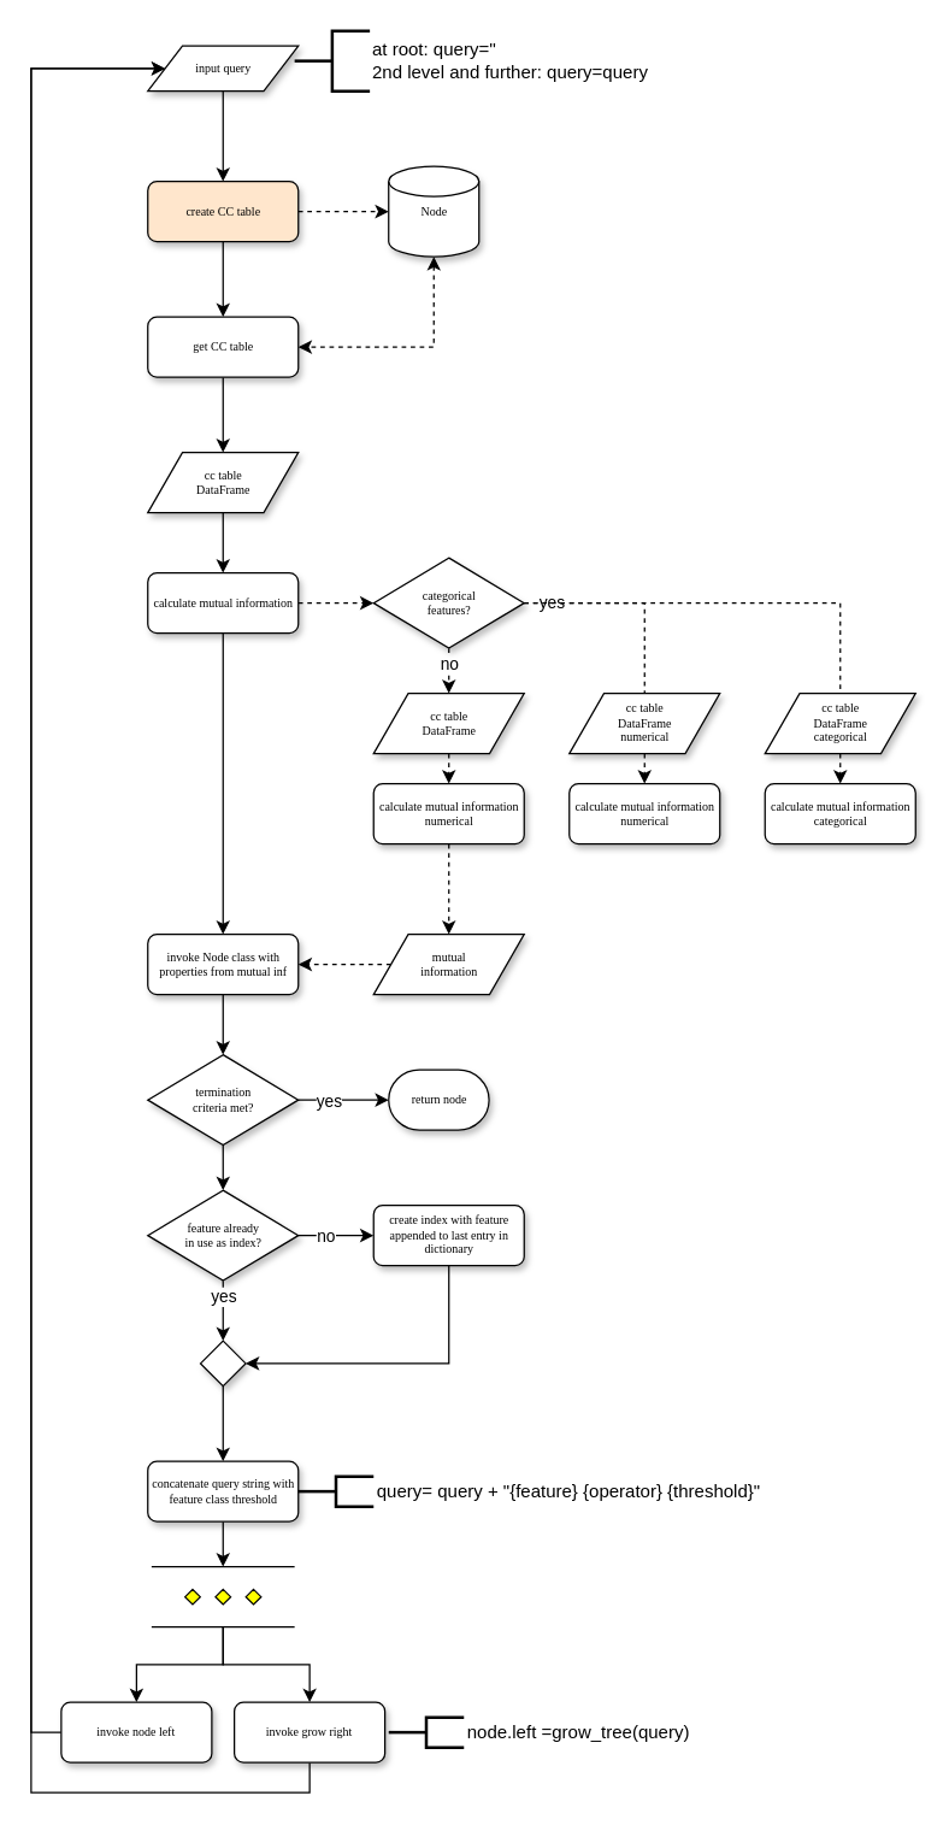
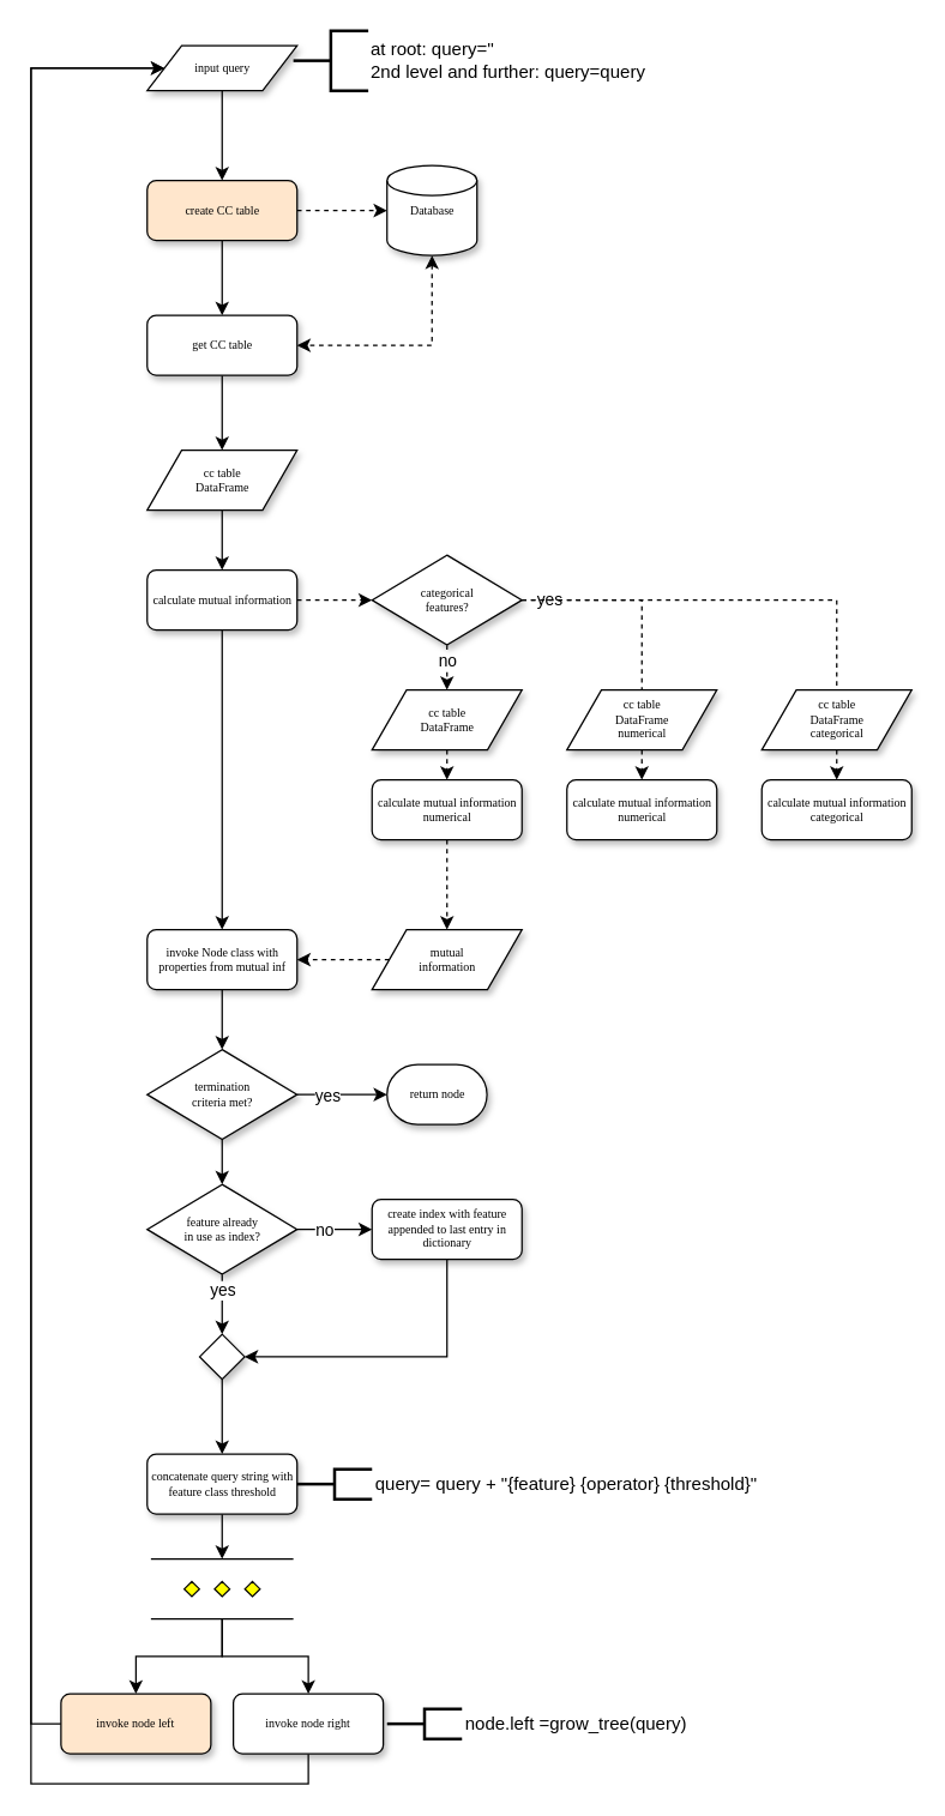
  <mxCell id="0" />
  <mxCell id="1" parent="0" />
  <mxCell id="2" style="edgeStyle=orthogonalEdgeStyle;rounded=0;orthogonalLoop=1;jettySize=auto;html=1;exitX=0.5;exitY=1;exitDx=0;exitDy=0;" edge="1" parent="1" source="3" target="7"><mxGeometry relative="1" as="geometry" /></mxCell>
  <mxCell id="3" value="input query" style="shape=parallelogram;html=1;strokeWidth=1;perimeter=parallelogramPerimeter;whiteSpace=wrap;rounded=0;size=0.23;shadow=1;fontFamily=Verdana;fontSize=8;" vertex="1" parent="1"><mxGeometry x="97.5" y="30" width="100" height="30" as="geometry" /></mxCell>
  <mxCell id="4" value="&lt;div&gt;at root: query=''&lt;/div&gt;&lt;div&gt;2nd level and further: query=query&lt;br&gt;&lt;/div&gt;" style="strokeWidth=2;html=1;shape=mxgraph.flowchart.annotation_2;align=left;labelPosition=right;pointerEvents=1;" vertex="1" parent="1"><mxGeometry x="195" y="20" width="50" height="40" as="geometry" /></mxCell>
  <mxCell id="5" style="edgeStyle=orthogonalEdgeStyle;rounded=0;orthogonalLoop=1;jettySize=auto;html=1;exitX=1;exitY=0.5;exitDx=0;exitDy=0;entryX=0;entryY=0.5;entryDx=0;entryDy=0;entryPerimeter=0;dashed=1;" edge="1" parent="1" source="7" target="9"><mxGeometry relative="1" as="geometry" /></mxCell>
  <mxCell id="6" style="edgeStyle=orthogonalEdgeStyle;rounded=0;orthogonalLoop=1;jettySize=auto;html=1;exitX=0.5;exitY=1;exitDx=0;exitDy=0;entryX=0.5;entryY=0;entryDx=0;entryDy=0;" edge="1" parent="1" source="7" target="11"><mxGeometry relative="1" as="geometry" /></mxCell>
  <mxCell id="7" value="create CC table" style="rounded=1;whiteSpace=wrap;html=1;shadow=1;labelBackgroundColor=none;strokeWidth=1;fontFamily=Verdana;fontSize=8;align=center;fillColor=#ffe6cc;" vertex="1" parent="1"><mxGeometry x="97.5" y="120" width="100" height="40" as="geometry" /></mxCell>
  <mxCell id="8" style="edgeStyle=orthogonalEdgeStyle;rounded=0;orthogonalLoop=1;jettySize=auto;html=1;exitX=0.5;exitY=1;exitDx=0;exitDy=0;exitPerimeter=0;entryX=1;entryY=0.5;entryDx=0;entryDy=0;dashed=1;startArrow=classic;startFill=1;" edge="1" parent="1" source="9" target="11"><mxGeometry relative="1" as="geometry" /></mxCell>
- <mxCell id="9" value="Node" style="strokeWidth=1;html=1;shape=mxgraph.flowchart.database;whiteSpace=wrap;rounded=1;shadow=1;fontFamily=Verdana;fontSize=8;" vertex="1" parent="1"><mxGeometry x="257.5" y="110" width="60" height="60" as="geometry" /></mxCell>
+ <mxCell id="9" value="Database" style="strokeWidth=1;html=1;shape=mxgraph.flowchart.database;whiteSpace=wrap;rounded=1;shadow=1;fontFamily=Verdana;fontSize=8;" vertex="1" parent="1"><mxGeometry x="257.5" y="110" width="60" height="60" as="geometry" /></mxCell>
  <mxCell id="10" style="edgeStyle=orthogonalEdgeStyle;rounded=0;orthogonalLoop=1;jettySize=auto;html=1;exitX=0.5;exitY=1;exitDx=0;exitDy=0;entryX=0.5;entryY=0;entryDx=0;entryDy=0;" edge="1" parent="1" source="11" target="13"><mxGeometry relative="1" as="geometry" /></mxCell>
  <mxCell id="11" value="get CC table" style="rounded=1;whiteSpace=wrap;html=1;shadow=1;labelBackgroundColor=none;strokeWidth=1;fontFamily=Verdana;fontSize=8;align=center;" vertex="1" parent="1"><mxGeometry x="97.5" y="210" width="100" height="40" as="geometry" /></mxCell>
  <mxCell id="12" style="edgeStyle=orthogonalEdgeStyle;rounded=0;orthogonalLoop=1;jettySize=auto;html=1;exitX=0.5;exitY=1;exitDx=0;exitDy=0;entryX=0.5;entryY=0;entryDx=0;entryDy=0;" edge="1" parent="1" source="13" target="16"><mxGeometry relative="1" as="geometry" /></mxCell>
  <mxCell id="13" value="&lt;div&gt;cc table &lt;br&gt;&lt;/div&gt;&lt;div&gt;DataFrame&lt;/div&gt;" style="shape=parallelogram;html=1;strokeWidth=1;perimeter=parallelogramPerimeter;whiteSpace=wrap;rounded=0;size=0.23;shadow=1;fontFamily=Verdana;fontSize=8;" vertex="1" parent="1"><mxGeometry x="97.5" y="300" width="100" height="40" as="geometry" /></mxCell>
  <mxCell id="14" style="edgeStyle=orthogonalEdgeStyle;rounded=0;orthogonalLoop=1;jettySize=auto;html=1;exitX=1;exitY=0.5;exitDx=0;exitDy=0;entryX=0;entryY=0.5;entryDx=0;entryDy=0;dashed=1;startArrow=none;startFill=0;" edge="1" parent="1" source="16" target="22"><mxGeometry relative="1" as="geometry" /></mxCell>
  <mxCell id="15" style="edgeStyle=orthogonalEdgeStyle;rounded=0;orthogonalLoop=1;jettySize=auto;html=1;exitX=0.5;exitY=1;exitDx=0;exitDy=0;startArrow=none;startFill=0;" edge="1" parent="1" source="16" target="26"><mxGeometry relative="1" as="geometry" /></mxCell>
  <mxCell id="16" value="calculate mutual information" style="rounded=1;whiteSpace=wrap;html=1;shadow=1;labelBackgroundColor=none;strokeWidth=1;fontFamily=Verdana;fontSize=8;align=center;" vertex="1" parent="1"><mxGeometry x="97.5" y="380" width="100" height="40" as="geometry" /></mxCell>
  <mxCell id="17" style="edgeStyle=orthogonalEdgeStyle;rounded=0;orthogonalLoop=1;jettySize=auto;html=1;exitX=0.5;exitY=1;exitDx=0;exitDy=0;startArrow=none;startFill=0;dashed=1;" edge="1" parent="1" source="18" target="25"><mxGeometry relative="1" as="geometry" /></mxCell>
  <mxCell id="18" value="calculate mutual information numerical" style="rounded=1;whiteSpace=wrap;html=1;shadow=1;labelBackgroundColor=none;strokeWidth=1;fontFamily=Verdana;fontSize=8;align=center;" vertex="1" parent="1"><mxGeometry x="247.5" y="520" width="100" height="40" as="geometry" /></mxCell>
  <mxCell id="19" style="edgeStyle=orthogonalEdgeStyle;rounded=0;orthogonalLoop=1;jettySize=auto;html=1;exitX=0.5;exitY=1;exitDx=0;exitDy=0;entryX=0.5;entryY=0;entryDx=0;entryDy=0;dashed=1;startArrow=none;startFill=0;" edge="1" parent="1" source="34" target="23"><mxGeometry relative="1" as="geometry" /></mxCell>
  <mxCell id="20" style="edgeStyle=orthogonalEdgeStyle;rounded=0;orthogonalLoop=1;jettySize=auto;html=1;exitX=0.5;exitY=1;exitDx=0;exitDy=0;entryX=0.5;entryY=0;entryDx=0;entryDy=0;dashed=1;startArrow=none;startFill=0;" edge="1" parent="1" source="22" target="29"><mxGeometry relative="1" as="geometry" /></mxCell>
  <mxCell id="21" value="no" style="edgeLabel;html=1;align=center;verticalAlign=middle;resizable=0;points=[];" vertex="1" connectable="0" parent="20"><mxGeometry x="0.164" y="2" relative="1" as="geometry"><mxPoint x="-2" y="-7" as="offset" /></mxGeometry></mxCell>
  <mxCell id="22" value="&lt;div&gt;categorical&lt;/div&gt;&lt;div&gt;features?&lt;br&gt;&lt;/div&gt;" style="rhombus;whiteSpace=wrap;html=1;rounded=0;shadow=1;labelBackgroundColor=none;strokeWidth=1;fontFamily=Verdana;fontSize=8;align=center;" vertex="1" parent="1"><mxGeometry x="247.5" y="370" width="100" height="60" as="geometry" /></mxCell>
  <mxCell id="23" value="calculate mutual information categorical" style="rounded=1;whiteSpace=wrap;html=1;shadow=1;labelBackgroundColor=none;strokeWidth=1;fontFamily=Verdana;fontSize=8;align=center;" vertex="1" parent="1"><mxGeometry x="507.5" y="520" width="100" height="40" as="geometry" /></mxCell>
  <mxCell id="24" style="edgeStyle=orthogonalEdgeStyle;rounded=0;orthogonalLoop=1;jettySize=auto;html=1;exitX=0;exitY=0.5;exitDx=0;exitDy=0;dashed=1;startArrow=none;startFill=0;" edge="1" parent="1" source="25" target="26"><mxGeometry relative="1" as="geometry" /></mxCell>
  <mxCell id="25" value="&lt;div&gt;mutual &lt;br&gt;&lt;/div&gt;&lt;div&gt;information&lt;/div&gt;" style="shape=parallelogram;html=1;strokeWidth=1;perimeter=parallelogramPerimeter;whiteSpace=wrap;rounded=0;size=0.23;shadow=1;fontFamily=Verdana;fontSize=8;" vertex="1" parent="1"><mxGeometry x="247.5" y="620" width="100" height="40" as="geometry" /></mxCell>
  <mxCell id="26" value="&lt;div&gt;invoke Node class with&lt;/div&gt;&lt;div&gt;properties from mutual inf&lt;br&gt;&lt;/div&gt;" style="rounded=1;whiteSpace=wrap;html=1;shadow=1;labelBackgroundColor=none;strokeWidth=1;fontFamily=Verdana;fontSize=8;align=center;" vertex="1" parent="1"><mxGeometry x="97.5" y="620" width="100" height="40" as="geometry" /></mxCell>
  <mxCell id="27" value="calculate mutual information numerical" style="rounded=1;whiteSpace=wrap;html=1;shadow=1;labelBackgroundColor=none;strokeWidth=1;fontFamily=Verdana;fontSize=8;align=center;" vertex="1" parent="1"><mxGeometry x="377.5" y="520" width="100" height="40" as="geometry" /></mxCell>
  <mxCell id="28" style="edgeStyle=orthogonalEdgeStyle;rounded=0;orthogonalLoop=1;jettySize=auto;html=1;exitX=0.5;exitY=1;exitDx=0;exitDy=0;entryX=0.5;entryY=0;entryDx=0;entryDy=0;dashed=1;startArrow=none;startFill=0;" edge="1" parent="1" source="29" target="18"><mxGeometry relative="1" as="geometry" /></mxCell>
  <mxCell id="29" value="&lt;div&gt;cc table&lt;/div&gt;&lt;div&gt;DataFrame&lt;br&gt;&lt;/div&gt;" style="shape=parallelogram;html=1;strokeWidth=1;perimeter=parallelogramPerimeter;whiteSpace=wrap;rounded=0;size=0.23;shadow=1;fontFamily=Verdana;fontSize=8;" vertex="1" parent="1"><mxGeometry x="247.5" y="460" width="100" height="40" as="geometry" /></mxCell>
  <mxCell id="30" style="edgeStyle=orthogonalEdgeStyle;rounded=0;orthogonalLoop=1;jettySize=auto;html=1;exitX=0.5;exitY=1;exitDx=0;exitDy=0;entryX=0.5;entryY=0;entryDx=0;entryDy=0;dashed=1;startArrow=none;startFill=0;" edge="1" parent="1" source="31" target="27"><mxGeometry relative="1" as="geometry" /></mxCell>
  <mxCell id="31" value="&lt;div&gt;cc table&lt;/div&gt;&lt;div&gt;DataFrame&lt;/div&gt;&lt;div&gt;numerical&lt;br&gt;&lt;/div&gt;" style="shape=parallelogram;html=1;strokeWidth=1;perimeter=parallelogramPerimeter;whiteSpace=wrap;rounded=0;size=0.23;shadow=1;fontFamily=Verdana;fontSize=8;" vertex="1" parent="1"><mxGeometry x="377.5" y="460" width="100" height="40" as="geometry" /></mxCell>
  <mxCell id="32" value="" style="edgeStyle=orthogonalEdgeStyle;rounded=0;orthogonalLoop=1;jettySize=auto;html=1;exitX=1;exitY=0.5;exitDx=0;exitDy=0;entryX=0.5;entryY=0;entryDx=0;entryDy=0;dashed=1;startArrow=none;startFill=0;endArrow=none;" edge="1" parent="1" source="22" target="31"><mxGeometry relative="1" as="geometry"><mxPoint x="347.5" y="400" as="sourcePoint" /><mxPoint x="427.5" y="520" as="targetPoint" /></mxGeometry></mxCell>
  <mxCell id="33" value="yes" style="edgeLabel;html=1;align=center;verticalAlign=middle;resizable=0;points=[];" vertex="1" connectable="0" parent="32"><mxGeometry x="-0.74" y="1" relative="1" as="geometry"><mxPoint as="offset" /></mxGeometry></mxCell>
  <mxCell id="34" value="&lt;div&gt;cc table&lt;/div&gt;&lt;div&gt;DataFrame&lt;/div&gt;&lt;div&gt;categorical&lt;br&gt;&lt;/div&gt;" style="shape=parallelogram;html=1;strokeWidth=1;perimeter=parallelogramPerimeter;whiteSpace=wrap;rounded=0;size=0.23;shadow=1;fontFamily=Verdana;fontSize=8;" vertex="1" parent="1"><mxGeometry x="507.5" y="460" width="100" height="40" as="geometry" /></mxCell>
  <mxCell id="35" value="" style="edgeStyle=orthogonalEdgeStyle;rounded=0;orthogonalLoop=1;jettySize=auto;html=1;exitX=1;exitY=0.5;exitDx=0;exitDy=0;entryX=0.5;entryY=0;entryDx=0;entryDy=0;dashed=1;startArrow=none;startFill=0;endArrow=none;" edge="1" parent="1" source="22" target="34"><mxGeometry relative="1" as="geometry"><mxPoint x="347.5" y="400" as="sourcePoint" /><mxPoint x="557.5" y="520" as="targetPoint" /></mxGeometry></mxCell>
  <mxCell id="36" style="edgeStyle=orthogonalEdgeStyle;rounded=0;orthogonalLoop=1;jettySize=auto;html=1;exitX=1;exitY=0.5;exitDx=0;exitDy=0;startArrow=none;startFill=0;" edge="1" parent="1" source="39" target="40"><mxGeometry relative="1" as="geometry" /></mxCell>
  <mxCell id="37" value="yes" style="edgeLabel;html=1;align=center;verticalAlign=middle;resizable=0;points=[];" vertex="1" connectable="0" parent="36"><mxGeometry x="-0.674" y="-1" relative="1" as="geometry"><mxPoint x="10" y="-1" as="offset" /></mxGeometry></mxCell>
  <mxCell id="38" style="edgeStyle=orthogonalEdgeStyle;rounded=0;orthogonalLoop=1;jettySize=auto;html=1;exitX=0.5;exitY=1;exitDx=0;exitDy=0;entryX=0.5;entryY=0;entryDx=0;entryDy=0;startArrow=none;startFill=0;" edge="1" parent="1" source="39" target="46"><mxGeometry relative="1" as="geometry" /></mxCell>
  <mxCell id="39" value="&lt;div&gt;termination &lt;br&gt;&lt;/div&gt;&lt;div&gt;criteria met?&lt;br&gt;&lt;/div&gt;" style="rhombus;whiteSpace=wrap;html=1;rounded=0;shadow=1;labelBackgroundColor=none;strokeWidth=1;fontFamily=Verdana;fontSize=8;align=center;" vertex="1" parent="1"><mxGeometry x="97.5" y="700" width="100" height="60" as="geometry" /></mxCell>
  <mxCell id="40" value="return node" style="strokeWidth=1;html=1;shape=mxgraph.flowchart.terminator;whiteSpace=wrap;rounded=1;shadow=1;fontFamily=Verdana;fontSize=8;" vertex="1" parent="1"><mxGeometry x="257.5" y="710" width="66.67" height="40" as="geometry" /></mxCell>
  <mxCell id="41" style="edgeStyle=orthogonalEdgeStyle;rounded=0;orthogonalLoop=1;jettySize=auto;html=1;exitX=0.5;exitY=1;exitDx=0;exitDy=0;entryX=0.5;entryY=0;entryDx=0;entryDy=0;startArrow=none;startFill=0;" edge="1" parent="1" source="26" target="39"><mxGeometry relative="1" as="geometry"><mxPoint x="147.5" y="740" as="sourcePoint" /></mxGeometry></mxCell>
  <mxCell id="42" style="edgeStyle=orthogonalEdgeStyle;rounded=0;orthogonalLoop=1;jettySize=auto;html=1;exitX=1;exitY=0.5;exitDx=0;exitDy=0;entryX=0;entryY=0.5;entryDx=0;entryDy=0;startArrow=none;startFill=0;" edge="1" parent="1" source="46" target="48"><mxGeometry relative="1" as="geometry" /></mxCell>
  <mxCell id="43" value="no" style="edgeLabel;html=1;align=center;verticalAlign=middle;resizable=0;points=[];" vertex="1" connectable="0" parent="42"><mxGeometry x="-0.298" relative="1" as="geometry"><mxPoint as="offset" /></mxGeometry></mxCell>
  <mxCell id="44" style="edgeStyle=orthogonalEdgeStyle;rounded=0;orthogonalLoop=1;jettySize=auto;html=1;exitX=0.5;exitY=1;exitDx=0;exitDy=0;entryX=0.5;entryY=0;entryDx=0;entryDy=0;entryPerimeter=0;startArrow=none;startFill=0;" edge="1" parent="1" source="46" target="50"><mxGeometry relative="1" as="geometry" /></mxCell>
  <mxCell id="45" value="yes" style="edgeLabel;html=1;align=center;verticalAlign=middle;resizable=0;points=[];" vertex="1" connectable="0" parent="44"><mxGeometry x="0.294" y="-1" relative="1" as="geometry"><mxPoint x="1" y="-16" as="offset" /></mxGeometry></mxCell>
  <mxCell id="46" value="&lt;div&gt;feature already &lt;br&gt;&lt;/div&gt;&lt;div&gt;in use as index?&lt;br&gt;&lt;/div&gt;" style="rhombus;whiteSpace=wrap;html=1;rounded=0;shadow=1;labelBackgroundColor=none;strokeWidth=1;fontFamily=Verdana;fontSize=8;align=center;" vertex="1" parent="1"><mxGeometry x="97.5" y="790" width="100" height="60" as="geometry" /></mxCell>
  <mxCell id="47" style="edgeStyle=orthogonalEdgeStyle;rounded=0;orthogonalLoop=1;jettySize=auto;html=1;exitX=0.5;exitY=1;exitDx=0;exitDy=0;entryX=1;entryY=0.5;entryDx=0;entryDy=0;entryPerimeter=0;startArrow=none;startFill=0;" edge="1" parent="1" source="48" target="50"><mxGeometry relative="1" as="geometry" /></mxCell>
  <mxCell id="48" value="create index with feature appended to last entry in dictionary" style="rounded=1;whiteSpace=wrap;html=1;shadow=1;labelBackgroundColor=none;strokeWidth=1;fontFamily=Verdana;fontSize=8;align=center;" vertex="1" parent="1"><mxGeometry x="247.5" y="800" width="100" height="40" as="geometry" /></mxCell>
  <mxCell id="49" style="edgeStyle=orthogonalEdgeStyle;rounded=0;orthogonalLoop=1;jettySize=auto;html=1;exitX=0.5;exitY=1;exitDx=0;exitDy=0;exitPerimeter=0;startArrow=none;startFill=0;entryX=0.5;entryY=0;entryDx=0;entryDy=0;" edge="1" parent="1" source="50" target="52"><mxGeometry relative="1" as="geometry"><mxPoint x="147.5" y="960" as="targetPoint" /></mxGeometry></mxCell>
  <mxCell id="50" value="" style="strokeWidth=1;html=1;shape=mxgraph.flowchart.decision;whiteSpace=wrap;rounded=0;shadow=1;fontFamily=Verdana;fontSize=8;" vertex="1" parent="1"><mxGeometry x="132.5" y="890" width="30" height="30" as="geometry" /></mxCell>
  <mxCell id="51" style="edgeStyle=orthogonalEdgeStyle;rounded=0;orthogonalLoop=1;jettySize=auto;html=1;exitX=0.5;exitY=1;exitDx=0;exitDy=0;entryX=0.5;entryY=0;entryDx=0;entryDy=0;entryPerimeter=0;startArrow=none;startFill=0;" edge="1" parent="1" source="52" target="58"><mxGeometry relative="1" as="geometry" /></mxCell>
  <mxCell id="52" value="concatenate query string with feature class threshold" style="rounded=1;whiteSpace=wrap;html=1;shadow=1;labelBackgroundColor=none;strokeWidth=1;fontFamily=Verdana;fontSize=8;align=center;" vertex="1" parent="1"><mxGeometry x="97.5" y="970" width="100" height="40" as="geometry" /></mxCell>
  <mxCell id="53" value="query= query + &quot;{feature} {operator} {threshold}&quot;" style="strokeWidth=2;html=1;shape=mxgraph.flowchart.annotation_2;align=left;labelPosition=right;pointerEvents=1;" vertex="1" parent="1"><mxGeometry x="197.5" y="980" width="50" height="20" as="geometry" /></mxCell>
  <mxCell id="54" style="edgeStyle=orthogonalEdgeStyle;rounded=0;orthogonalLoop=1;jettySize=auto;html=1;exitX=0.5;exitY=1;exitDx=0;exitDy=0;entryX=0;entryY=0.5;entryDx=0;entryDy=0;startArrow=none;startFill=0;" edge="1" parent="1" source="55" target="3"><mxGeometry relative="1" as="geometry"><Array as="points"><mxPoint x="205" y="1190" /><mxPoint x="20" y="1190" /><mxPoint x="20" y="45" /></Array></mxGeometry></mxCell>
- <mxCell id="55" value="invoke grow right" style="rounded=1;whiteSpace=wrap;html=1;shadow=1;labelBackgroundColor=none;strokeWidth=1;fontFamily=Verdana;fontSize=8;align=center;" vertex="1" parent="1"><mxGeometry x="155" y="1130" width="100" height="40" as="geometry" /></mxCell>
+ <mxCell id="55" value="invoke node right" style="rounded=1;whiteSpace=wrap;html=1;shadow=1;labelBackgroundColor=none;strokeWidth=1;fontFamily=Verdana;fontSize=8;align=center;" vertex="1" parent="1"><mxGeometry x="155" y="1130" width="100" height="40" as="geometry" /></mxCell>
  <mxCell id="56" style="edgeStyle=orthogonalEdgeStyle;rounded=0;orthogonalLoop=1;jettySize=auto;html=1;exitX=0.5;exitY=1;exitDx=0;exitDy=0;exitPerimeter=0;entryX=0.5;entryY=0;entryDx=0;entryDy=0;startArrow=none;startFill=0;" edge="1" parent="1" source="58" target="55"><mxGeometry relative="1" as="geometry" /></mxCell>
  <mxCell id="57" style="edgeStyle=orthogonalEdgeStyle;rounded=0;orthogonalLoop=1;jettySize=auto;html=1;exitX=0.5;exitY=1;exitDx=0;exitDy=0;exitPerimeter=0;entryX=0.5;entryY=0;entryDx=0;entryDy=0;startArrow=none;startFill=0;" edge="1" parent="1" source="58" target="60"><mxGeometry relative="1" as="geometry" /></mxCell>
  <mxCell id="58" value="" style="verticalLabelPosition=bottom;verticalAlign=top;html=1;shape=mxgraph.flowchart.parallel_mode;pointerEvents=1" vertex="1" parent="1"><mxGeometry x="100" y="1040" width="95" height="40" as="geometry" /></mxCell>
  <mxCell id="59" style="edgeStyle=orthogonalEdgeStyle;rounded=0;orthogonalLoop=1;jettySize=auto;html=1;exitX=0;exitY=0.5;exitDx=0;exitDy=0;entryX=0;entryY=0.5;entryDx=0;entryDy=0;startArrow=none;startFill=0;" edge="1" parent="1" source="60" target="3"><mxGeometry relative="1" as="geometry"><Array as="points"><mxPoint x="20" y="1150" /><mxPoint x="20" y="45" /></Array></mxGeometry></mxCell>
- <mxCell id="60" value="invoke node left" style="rounded=1;whiteSpace=wrap;html=1;shadow=1;labelBackgroundColor=none;strokeWidth=1;fontFamily=Verdana;fontSize=8;align=center;" vertex="1" parent="1"><mxGeometry x="40" y="1130" width="100" height="40" as="geometry" /></mxCell>
+ <mxCell id="60" value="invoke node left" style="rounded=1;whiteSpace=wrap;html=1;shadow=1;labelBackgroundColor=none;strokeWidth=1;fontFamily=Verdana;fontSize=8;align=center;fillColor=#ffe6cc;" vertex="1" parent="1"><mxGeometry x="40" y="1130" width="100" height="40" as="geometry" /></mxCell>
  <mxCell id="61" value="node.left =grow_tree(query)" style="strokeWidth=2;html=1;shape=mxgraph.flowchart.annotation_2;align=left;labelPosition=right;pointerEvents=1;" vertex="1" parent="1"><mxGeometry x="257.5" y="1140" width="50" height="20" as="geometry" /></mxCell>
